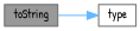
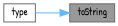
  digraph {
    rankdir=LR
    fontname="Patrick Hand"
    node [fontname="Patrick Hand" fontsize=10 shape=box style=filled]
    n1 [color=gray40 fillcolor=grey60 fontcolor=black height=0.2 label=toString width=0.4]
    n2 [color=grey40 fillcolor=white height=0.2 label=type width=0.4]
-   n1 -> n2 [color=steelblue1 fontname="Patrick Hand" fontsize=10 labelfontname=Helvetica labelfontsize=10 style=solid]
+   n2 -> n1 [color=steelblue1 fontname="Patrick Hand" fontsize=10 labelfontname=Helvetica labelfontsize=10 style=solid]
  }
